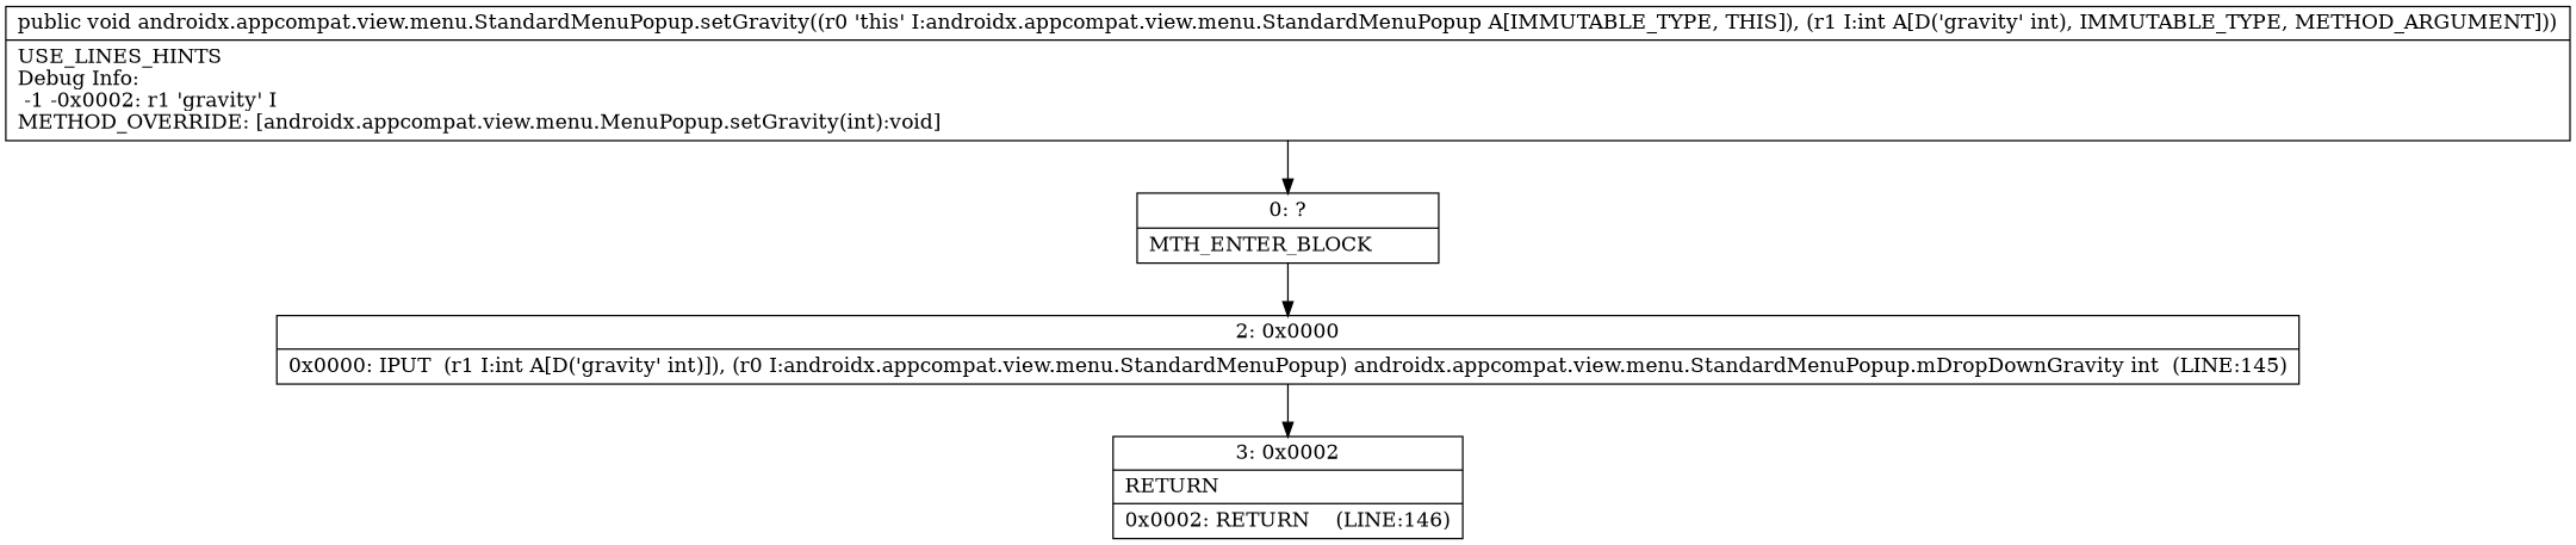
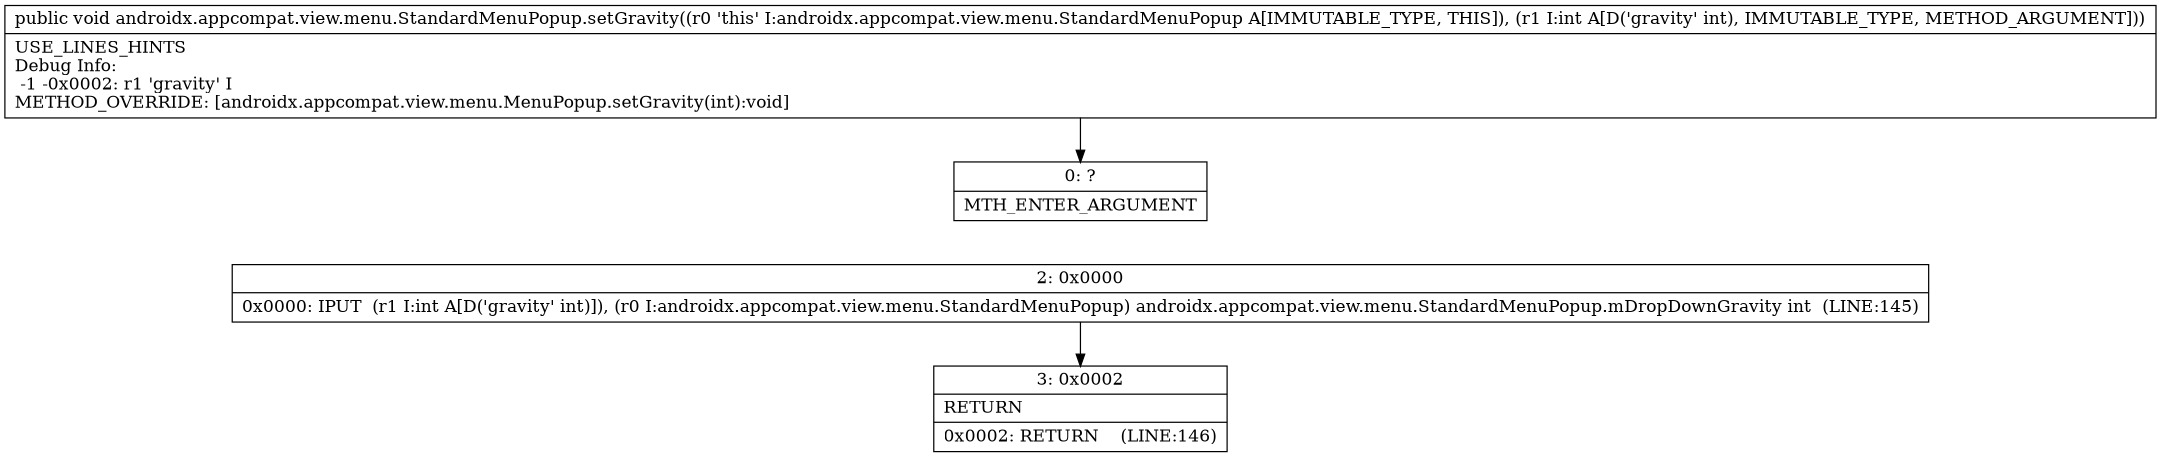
  digraph {
    node [shape=record]
-   n1 [label="{0\:\ ?|MTH_ENTER_BLOCK\l}"]
+   n1 [label="{0\:\ ?|MTH_ENTER_ARGUMENT\l}"]
    n2 [label="{2\:\ 0x0000|0x0000: IPUT  (r1 I:int A[D('gravity' int)]), (r0 I:androidx.appcompat.view.menu.StandardMenuPopup) androidx.appcompat.view.menu.StandardMenuPopup.mDropDownGravity int  (LINE:145)\l}"]
    n3 [label="{3\:\ 0x0002|RETURN\l|0x0002: RETURN    (LINE:146)\l}"]
    n4 [label="{public void androidx.appcompat.view.menu.StandardMenuPopup.setGravity((r0 'this' I:androidx.appcompat.view.menu.StandardMenuPopup A[IMMUTABLE_TYPE, THIS]), (r1 I:int A[D('gravity' int), IMMUTABLE_TYPE, METHOD_ARGUMENT]))  | USE_LINES_HINTS\lDebug Info:\l  \-1 \-0x0002: r1 'gravity' I\lMETHOD_OVERRIDE: [androidx.appcompat.view.menu.MenuPopup.setGravity(int):void]\l}"]
-   n1 -> n2
    n2 -> n3
    n4 -> n1
  }
